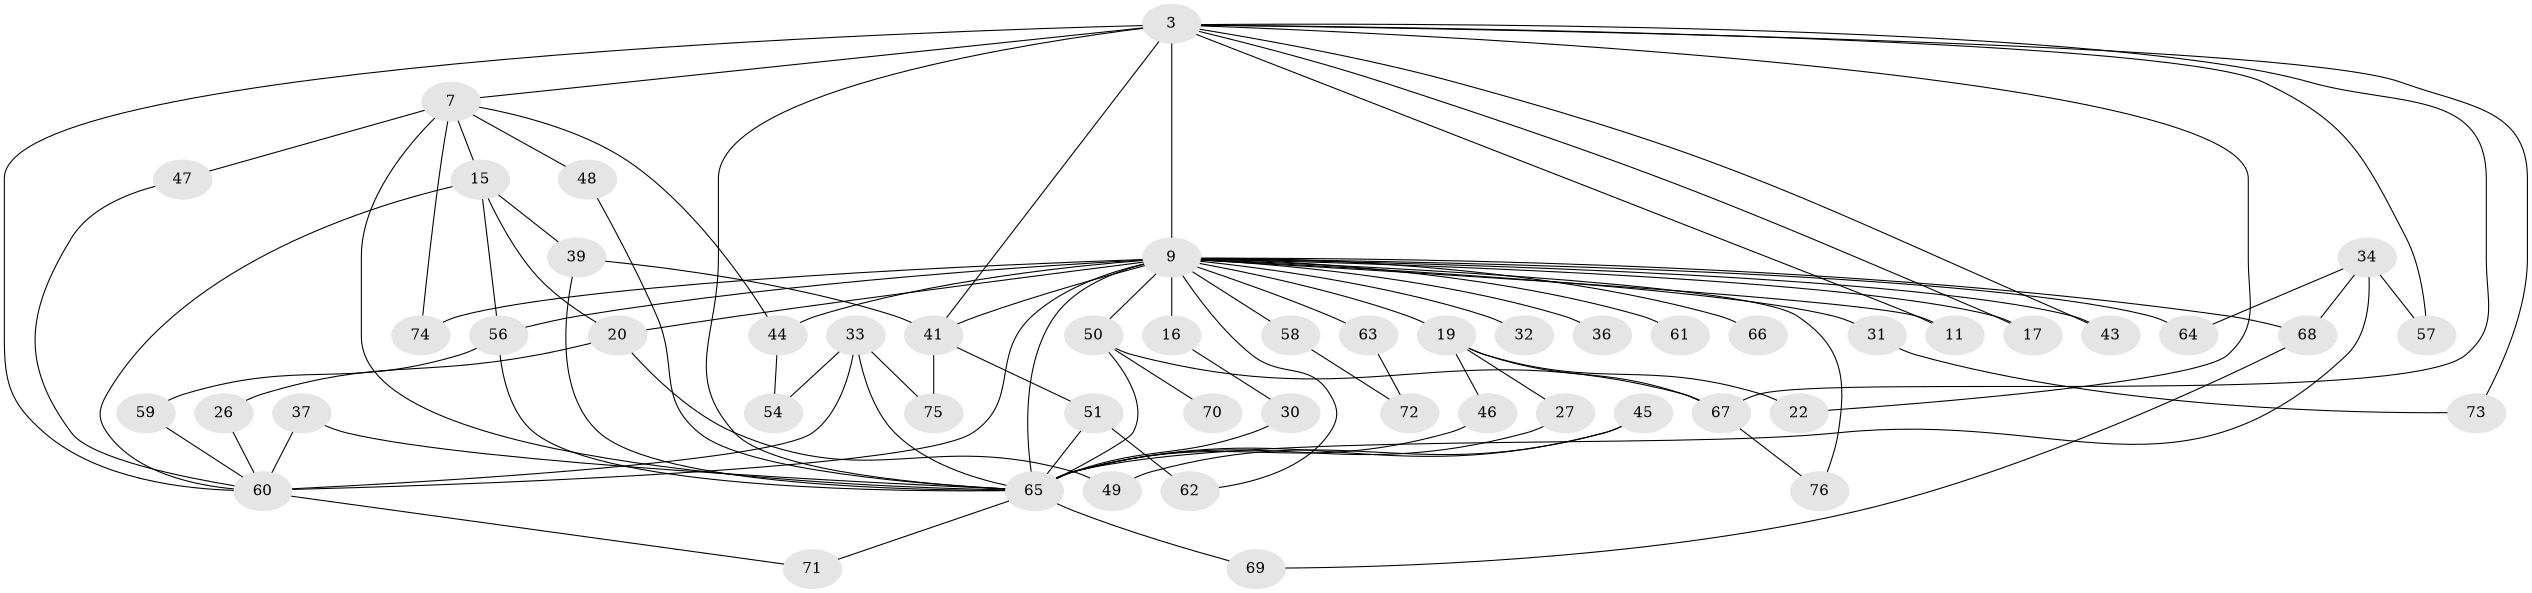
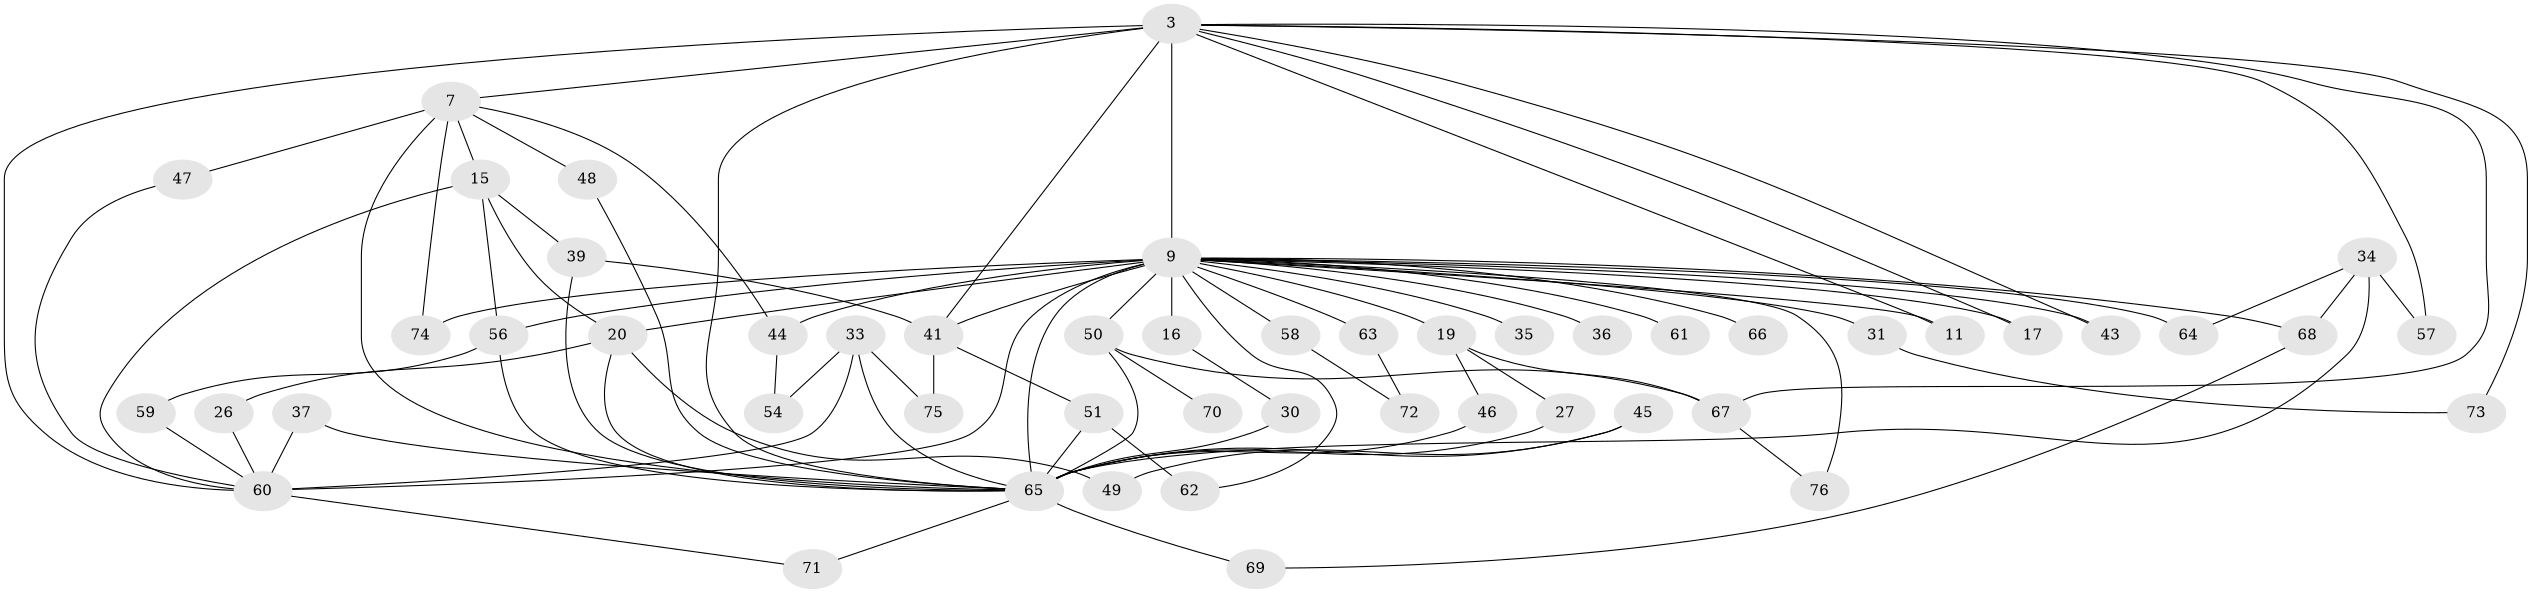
  graph {
    node [color=gray90 style=filled]
    3 [super="+1"]
    7 [super="+6"]
    9 [super="+2+5"]
    11
    17
-   22
    41 [super="+24"]
    43
    57 [super="+53"]
    60 [super="+23+25"]
    65 [super="+38+10+21"]
    67 [super="+48"]
    73
    15
    n15 [label=48]
    44
    47
    74
    16
    19 [super="+18"]
    20 [super="+13"]
    31
-   35 [super="+12" label=32]
+   35 [super="+12"]
    36
    50 [super="+42"]
    56 [super="+28"]
    58 [super="+29"]
    61
    62 [super="+52"]
    63
    64
    66
    68
    76
    75
    51
    71
    69
    39 [super="+32"]
    54
    30
    27
    46
    26
    49
    70
    59
    72
    33
    34 [super="+14"]
    37
    45
    3 -- 7 [weight=4]
    3 -- 9 [weight=8]
    3 -- 11
    3 -- 17
-   3 -- 22
    3 -- 41 [weight=2]
    3 -- 43
    3 -- 57 [weight=2]
    3 -- 60
    3 -- 65 [weight=4]
    3 -- 67
    3 -- 73
    7 -- 65 [weight=5]
    7 -- 15
    7 -- n15
    7 -- 44
    7 -- 47
    7 -- 74
    9 -- 11
    9 -- 17
    9 -- 41
    9 -- 43
    9 -- 60 [weight=2]
    9 -- 65 [weight=10]
    9 -- 44
    9 -- 74
    9 -- 16 [weight=2]
    9 -- 19 [weight=3]
    9 -- 20 [weight=2]
    9 -- 31 [weight=2]
    9 -- 35 [weight=3]
    9 -- 36 [weight=2]
    9 -- 50 [weight=2]
    9 -- 56
    9 -- 58
    9 -- 61 [weight=2]
    9 -- 62
    9 -- 63
    9 -- 64
    9 -- 66 [weight=2]
    9 -- 68
    9 -- 76
    41 -- 75
    41 -- 51
    60 -- 71
    65 -- 71
    65 -- 69
    67 -- 76
    15 -- 60
    15 -- 20
    15 -- 56
    15 -- 39
    n15 -- 65
    44 -- 54
    47 -- 60
    16 -- 30
-   19 -- 22
    19 -- 67
    19 -- 27
    19 -- 46
+   20 -- 65
    20 -- 26
    20 -- 49
    31 -- 73
    50 -- 65
    50 -- 67
    50 -- 70 [weight=2]
    56 -- 65
    56 -- 59
    58 -- 72
    63 -- 72
    68 -- 69
    51 -- 65
    51 -- 62 [weight=2]
    39 -- 41
    39 -- 65
    30 -- 65
    27 -- 65
    46 -- 65
    26 -- 60
    59 -- 60
    33 -- 60
    33 -- 65
    33 -- 75
    33 -- 54
    34 -- 57
    34 -- 65 [weight=3]
    34 -- 64
    34 -- 68
    37 -- 60
    37 -- 65
    45 -- 65 [weight=2]
    45 -- 49
  }
